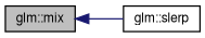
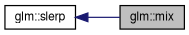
  digraph {
    rankdir=LR
    node [color=black fontname=FreeSans fontsize=10 shape=record]
    n1 [fillcolor=grey75 fontcolor=black height=0.2 label="glm::mix" style=filled width=0.4]
    n2 [height=0.2 label="glm::slerp" width=0.4]
-   n1 -> n2 [color=midnightblue dir=back fontname=FreeSans fontsize=10 labelfontname=FreeSans labelfontsize=10 style=solid]
+   n2 -> n1 [color=midnightblue dir=back fontname=FreeSans fontsize=10 labelfontname=FreeSans labelfontsize=10 style=solid]
  }
